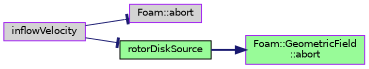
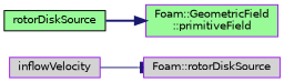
  digraph {
    rankdir=LR
    node [color=purple fillcolor=lightgrey fontname=Helvetica fontsize=10 shape=record style=filled]
    edge [arrowhead=tee color=midnightblue fontname=Helvetica fontsize=10 labelfontname=Helvetica labelfontsize=10 style=solid]
    n1 [fontcolor=black height=0.2 label=inflowVelocity width=0.4]
-   n2 [height=0.2 label="Foam::abort" width=0.4]
+   n2 [height=0.2 label="Foam::rotorDiskSource" width=0.4]
    n3 [color=black fillcolor=palegreen height=0.2 label=rotorDiskSource width=0.4]
-   n4 [fillcolor=palegreen height=0.2 label="Foam::GeometricField\l::abort" width=0.4]
+   n4 [fillcolor=palegreen height=0.2 label="Foam::GeometricField\l::primitiveField" width=0.4]
    n1 -> n2
-   n1 -> n3
    n3 -> n4 [arrowhead=normal style=bold]
  }
